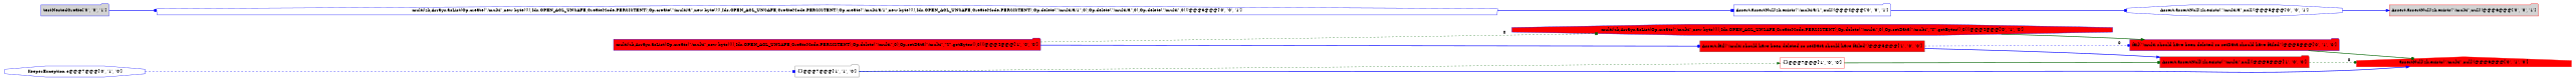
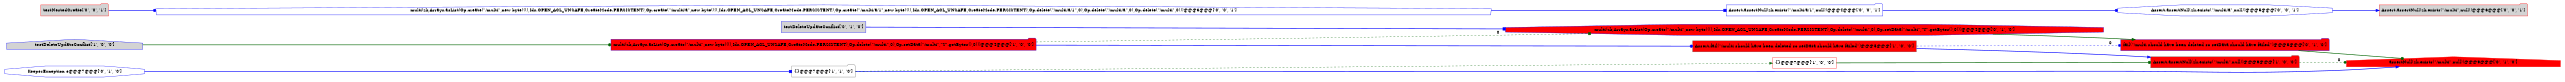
  digraph {
    rankdir=LR
    node [color=blue fillcolor=red shape=folder style=filled]
    edge [arrowhead=dot color=blue style=bold]
    n1 [color=gray40 label="Assert.assertNull(zk.exists(\"/multi\",null))@@@9@@@['1', '0', '0']"]
    n2 [color=red label="assertNull(zk.exists(\"/multi\",null))@@@9@@@['0', '1', '0']" shape=house]
+   n3 [fillcolor=lightgray label="testDeleteUpdateConflict['0', '1', '0']" shape=box]
    n4 [label="multi(zk,Arrays.asList(Op.create(\"/multi\",new byte((((,Ids.OPEN_ACL_UNSAFE,CreateMode.PERSISTENT),Op.delete(\"/multi\",0),Op.setData(\"/multi\",\"Y\".getBytes(),0)))@@@4@@@['0', '1', '0']" shape=octagon]
    n5 [label="fail(\"/multi should have been deleted so setData should have failed\")@@@5@@@['0', '1', '0']"]
    n6 [fillcolor=white label="Assert.assertNull(zk.exists(\"/multi/a\",null))@@@5@@@['0', '0', '1']" shape=octagon]
    n7 [color=red fillcolor=lightgray label="Assert.assertNull(zk.exists(\"/multi\",null))@@@6@@@['0', '0', '1']"]
    n8 [color=gray40 fillcolor=white label="{}@@@7@@@['1', '1', '0']"]
    n9 [color=red fillcolor=white label="{}@@@7@@@['1', '0', '0']" shape=box]
-   n10 [fillcolor=lightgray label="testNestedCreate['0', '0', '1']"]
+   n10 [color=red fillcolor=lightgray label="testNestedCreate['0', '0', '1']"]
    n11 [fillcolor=white label="multi(zk,Arrays.asList(Op.create(\"/multi\",new byte((((,Ids.OPEN_ACL_UNSAFE,CreateMode.PERSISTENT),Op.create(\"/multi/a\",new byte((((,Ids.OPEN_ACL_UNSAFE,CreateMode.PERSISTENT),Op.create(\"/multi/a/1\",new byte((((,Ids.OPEN_ACL_UNSAFE,CreateMode.PERSISTENT),Op.delete(\"/multi/a/1\",0),Op.delete(\"/multi/a\",0),Op.delete(\"/multi\",0)))@@@3@@@['0', '0', '1']" shape=house]
    n12 [fillcolor=white label="Assert.assertNull(zk.exists(\"/multi/a/1\",null))@@@4@@@['0', '0', '1']"]
    n13 [fillcolor=white label="KeeperException e@@@7@@@['0', '1', '0']" shape=octagon]
+   n14 [fillcolor=lightgray label="testDeleteUpdateConflict['1', '0', '0']" shape=house]
    n15 [label="multi(zk,Arrays.asList(Op.create(\"/multi\",new byte((((,Ids.OPEN_ACL_UNSAFE,CreateMode.PERSISTENT),Op.delete(\"/multi\",0),Op.setData(\"/multi\",\"Y\".getBytes(),0)))@@@4@@@['1', '0', '0']"]
    n16 [color=gray40 label="Assert.fail(\"/multi should have been deleted so setData should have failed\")@@@5@@@['1', '0', '0']" shape=box]
    n1 -> n2 [color=darkgreen label=0 style=dashed]
+   n3 -> n4 [arrowhead=box]
    n4 -> n5 [arrowhead=normal color=darkgreen]
    n5 -> n2 [color=darkgreen]
    n6 -> n7 [arrowhead=normal]
    n8 -> n2 [arrowhead=normal]
    n8 -> n9 [arrowhead=normal color=darkgreen style=dashed]
    n9 -> n1 [color=darkgreen]
    n10 -> n11
    n11 -> n12 [arrowhead=box]
    n12 -> n6
-   n13 -> n8 [arrowhead=box style=dashed]
+   n13 -> n8 [arrowhead=box]
+   n14 -> n15 [color=darkgreen]
    n15 -> n4 [arrowhead=box color=darkgreen label=0 style=dashed]
    n15 -> n16
    n16 -> n1 [arrowhead=normal]
    n16 -> n5 [label=0 style=dashed]
  }
